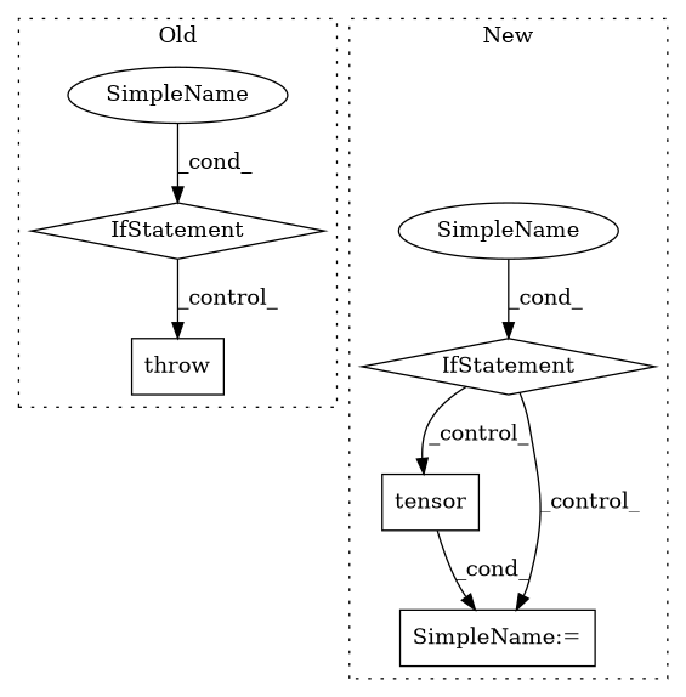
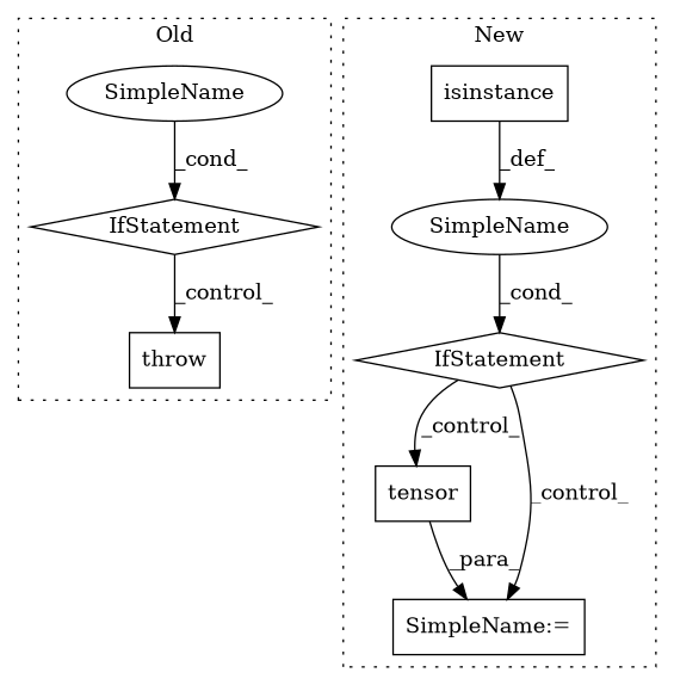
  digraph {
    node [a=25 shape=box]
    n1 [a=53 l=6 label=throw s=9301]
    n2 [l="4,2" label=IfStatement s="9169,9197" shape=diamond]
    n3 [a=42 label=SimpleName shape=ellipse]
    n4 [a=32 l="7,1" label=tensor s="9262,9274"]
    n5 [l="4,2" label=IfStatement s="9205,9240" shape=diamond]
    n6 [a=42 label=SimpleName shape=ellipse]
    n7 [a=7 l=1 label="SimpleName:=" s=9255]
+   n8 [a=32 l="11,1" label=isinstance s="9210,9239"]
    subgraph cluster_1 {
      label=Old
      style=dotted
      n1
      n2
      n3
    }
    subgraph cluster_2 {
      label=New
      style=dotted
      n4
      n5
      n6
      n7
+     n8
    }
    n2 -> n1 [label=_control_]
    n3 -> n2 [label=_cond_]
-   n4 -> n7 [label=_cond_]
+   n4 -> n7 [label=_para_]
    n5 -> n4 [label=_control_]
    n5 -> n7 [label=_control_]
    n6 -> n5 [label=_cond_]
+   n8 -> n6 [label=_def_]
  }
